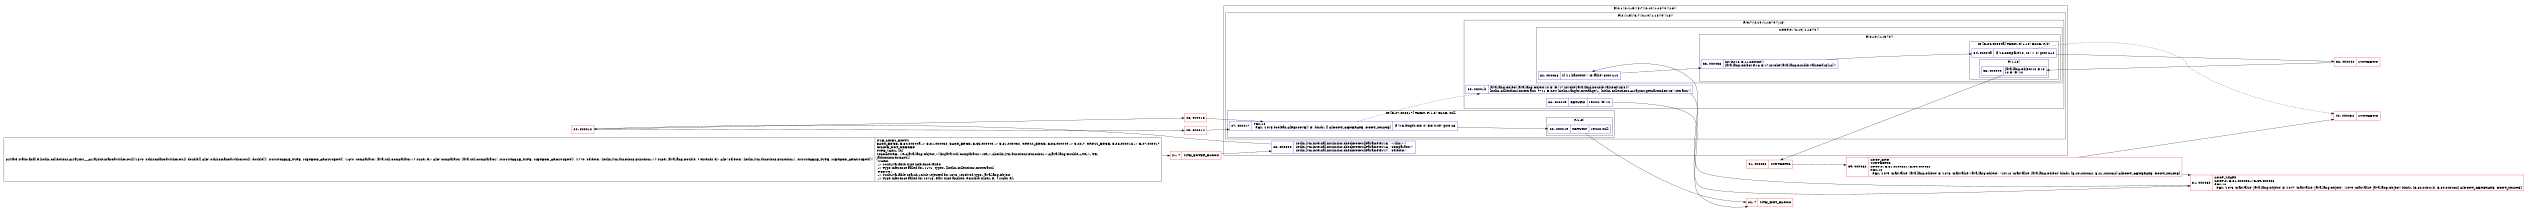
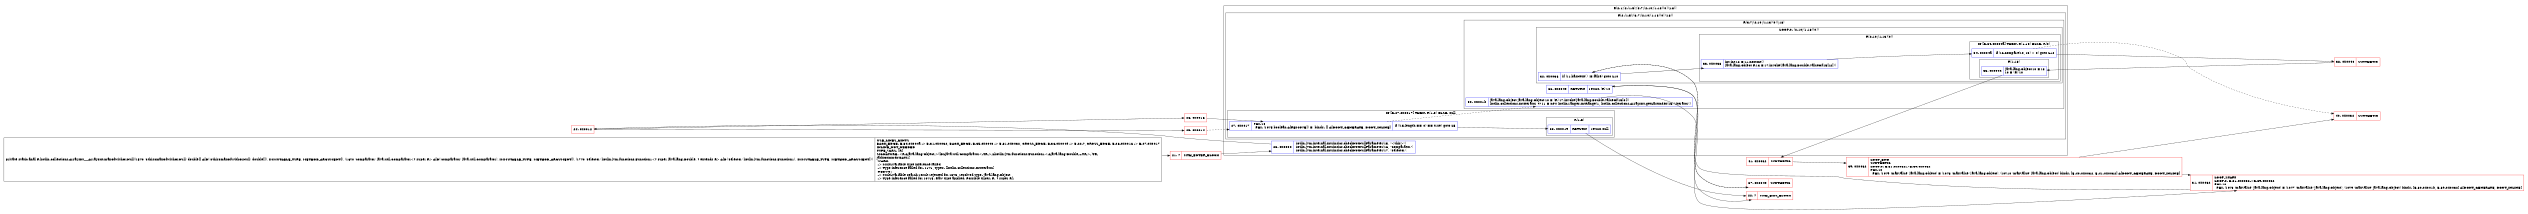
  digraph {
    rankdir=LR
    node [color=red shape=record]
    n1 [color=blue label="{28\:\ 0x0019|RETURN\l|return null\l}"]
    n2 [color=blue label="{27\:\ 0x0017|PHI: r0 \l  PHI: (r0v5 boolean A[REMOVE]) =  binds: [] A[DONT_GENERATE, DONT_INLINE]\l|if ((r5.length == 0) == true) goto L5\l}"]
    n3 [color=blue label="{35\:\ 0x004c|java.lang.Object r0 = r3\lr0 = (R) r0\l}"]
    n4 [color=blue label="{34\:\ 0x004a|if (r6.compare(r0, r3) \< 0) goto L12\l}"]
    n5 [color=blue label="{33\:\ 0x0038|int int r2 = r1.nextInt()\ljava.lang.Object R r3 = r7.invoke(java.lang.Double.valueOf(r5[r2]))\l}"]
    n6 [color=blue label="{32\:\ 0x0036|if (r1.hasNext() != false) goto L10\l}"]
    n7 [color=blue label="{30\:\ 0x001b|java.lang.Object java.lang.Object r0 = (R) r7.invoke(java.lang.Double.valueOf(r5[0]))\lkotlin.collections.IntIterator ?? r1 = new kotlin.ranges.IntRange(1, kotlin.collections.ArraysKt.getLastIndex(r5)).iterator()\l}"]
    n8 [color=blue label="{36\:\ 0x004e|RETURN\l|return (R) r0\l}"]
    n9 [color=blue label="{23\:\ 0x0000|kotlin.jvm.internal.Intrinsics.checkNotNullParameter(r5, \"\<this\>\")\lkotlin.jvm.internal.Intrinsics.checkNotNullParameter(r6, \"comparator\")\lkotlin.jvm.internal.Intrinsics.checkNotNullParameter(r7, \"selector\")\l}"]
    n10 [label="{22\:\ ?|MTH_EXIT_BLOCK\l}"]
    n11 [label="{41\:\ 0x0032|SYNTHETIC\l}"]
    n12 [label="{38\:\ 0x004c|SYNTHETIC\l}"]
    n13 [label="{40\:\ 0x0032|SYNTHETIC\l}"]
+   n14 [label="{37\:\ 0x004e|SYNTHETIC\l}"]
    n15 [label="{31\:\ 0x0032|LOOP_START\lLOOP:0: B:31:0x0032\-\>B:39:0x0032\lPHI: r0 \l  PHI: (r0v8 'maxValue' java.lang.Object) = (r0v7 'maxValue' java.lang.Object), (r0v9 'maxValue' java.lang.Object) binds: [B:30:0x001b, B:39:0x0032] A[DONT_GENERATE, DONT_INLINE]\l}"]
    n16 [label="{24\:\ 0x0012}"]
    n17 [label="{25\:\ 0x0014}"]
    n18 [label="{26\:\ 0x0016}"]
    n19 [label="{39\:\ 0x0032|LOOP_END\lSYNTHETIC\lLOOP:0: B:31:0x0032\-\>B:39:0x0032\lPHI: r0 \l  PHI: (r0v9 'maxValue' java.lang.Object) = (r0v8 'maxValue' java.lang.Object), (r0v10 'maxValue' java.lang.Object) binds: [B:40:0x0032, B:41:0x0032] A[DONT_GENERATE, DONT_INLINE]\l}"]
    n20 [label="{21\:\ ?|MTH_ENTER_BLOCK\l}"]
    n21 [label="{private static final R kotlin.collections.ArraysKt___ArraysKt.maxOfWithOrNull((r5v0 '$this$maxOfWithOrNull' double[] A[D('$this$maxOfWithOrNull' double[]), IMMUTABLE_TYPE, METHOD_ARGUMENT]), (r6v0 'comparator' java.util.Comparator\<? super R\> A[D('comparator' java.util.Comparator), IMMUTABLE_TYPE, METHOD_ARGUMENT]), (r7v0 'selector' kotlin.jvm.functions.Function1\<? super java.lang.Double, ? extends R\> A[D('selector' kotlin.jvm.functions.Function1), IMMUTABLE_TYPE, METHOD_ARGUMENT]))  | USE_LINES_HINTS\lBACK_EDGE: B:34:0x004a \-\> B:31:0x0032, BACK_EDGE: B:35:0x004c \-\> B:31:0x0032, CROSS_EDGE: B:36:0x004e \-\> B:22:?, CROSS_EDGE: B:26:0x0016 \-\> B:27:0x0017\lINLINE_NOT_NEEDED\lTYPE_VARS: [R]\lSIGNATURE: \<R:Ljava\/lang\/Object;\>([DLjava\/util\/Comparator\<\-TR;\>;Lkotlin\/jvm\/functions\/Function1\<\-Ljava\/lang\/Double;+TR;\>;)TR;\lJadxCommentsAttr\{\l WARN: \l \-\> Multi\-variable type inference failed\l \-\> Type inference failed for: r1v1, types: [kotlin.collections.IntIterator]\l DEBUG: \l \-\> Multi\-variable search result rejected for r3v3, resolved type: java.lang.Object\l \-\> Type inference failed for r0v15. Raw type applied. Possible types: R, ? super R\}\l}" color=""]
    subgraph cluster_1 {
      label="R(2:1|(2:(1:5)|(3:7|(2:10|(1:13)(0))|18)))"
      n9
      subgraph cluster_2 {
        label="R(2:(1:5)|(3:7|(2:10|(1:13)(0))|18))"
        subgraph cluster_3 {
          label="IF [B:27:0x0017] THEN: R(1:5) ELSE: null"
          n2
          subgraph cluster_4 {
            label="R(1:5)"
            n1
          }
        }
        subgraph cluster_5 {
          label="R(3:7|(2:10|(1:13)(0))|18)"
          n7
          n8
          subgraph cluster_6 {
            label="LOOP:0: (2:10|(1:13)(0))"
            n6
            subgraph cluster_7 {
              label="R(2:10|(1:13)(0))"
              n5
              subgraph cluster_8 {
                label="IF [B:34:0x004a] THEN: R(1:13) ELSE: R(0)"
                n4
                subgraph cluster_9 {
                  label="R(1:13)"
                  n3
                }
                subgraph cluster_10 {
                  label="R(0)"
                }
              }
            }
          }
        }
      }
    }
    n1 -> n10
    n2 -> n1
    n2 -> n7 [style=dashed]
    n3 -> n11
    n4 -> n12
    n4 -> n13 [style=dashed]
    n5 -> n4
    n6 -> n5
+   n6 -> n14 [style=dashed]
    n7 -> n15
    n8 -> n10
    n9 -> n16
    n11 -> n19
    n12 -> n3
+   n14 -> n8
    n15 -> n6
    n16 -> n17
    n16 -> n18
-   n17 -> n2
+   n17 -> n2 [style=dashed]
    n18 -> n2
    n19 -> n13
    n19 -> n15
    n20 -> n9
    n21 -> n20
  }
